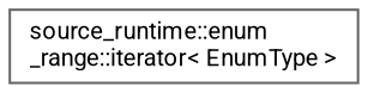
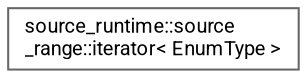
  digraph {
    rankdir=TB
    fontname=Roboto
-   n1 [color=grey40 fillcolor=white fontname=Roboto fontsize=10 height=0.2 label="source_runtime::enum\l_range::iterator\< EnumType \>" shape=box style=filled width=0.4]
+   n1 [color=grey40 fillcolor=white fontname=Roboto fontsize=10 height=0.2 label="source_runtime::source\l_range::iterator\< EnumType \>" shape=box style=filled width=0.4]
  }
